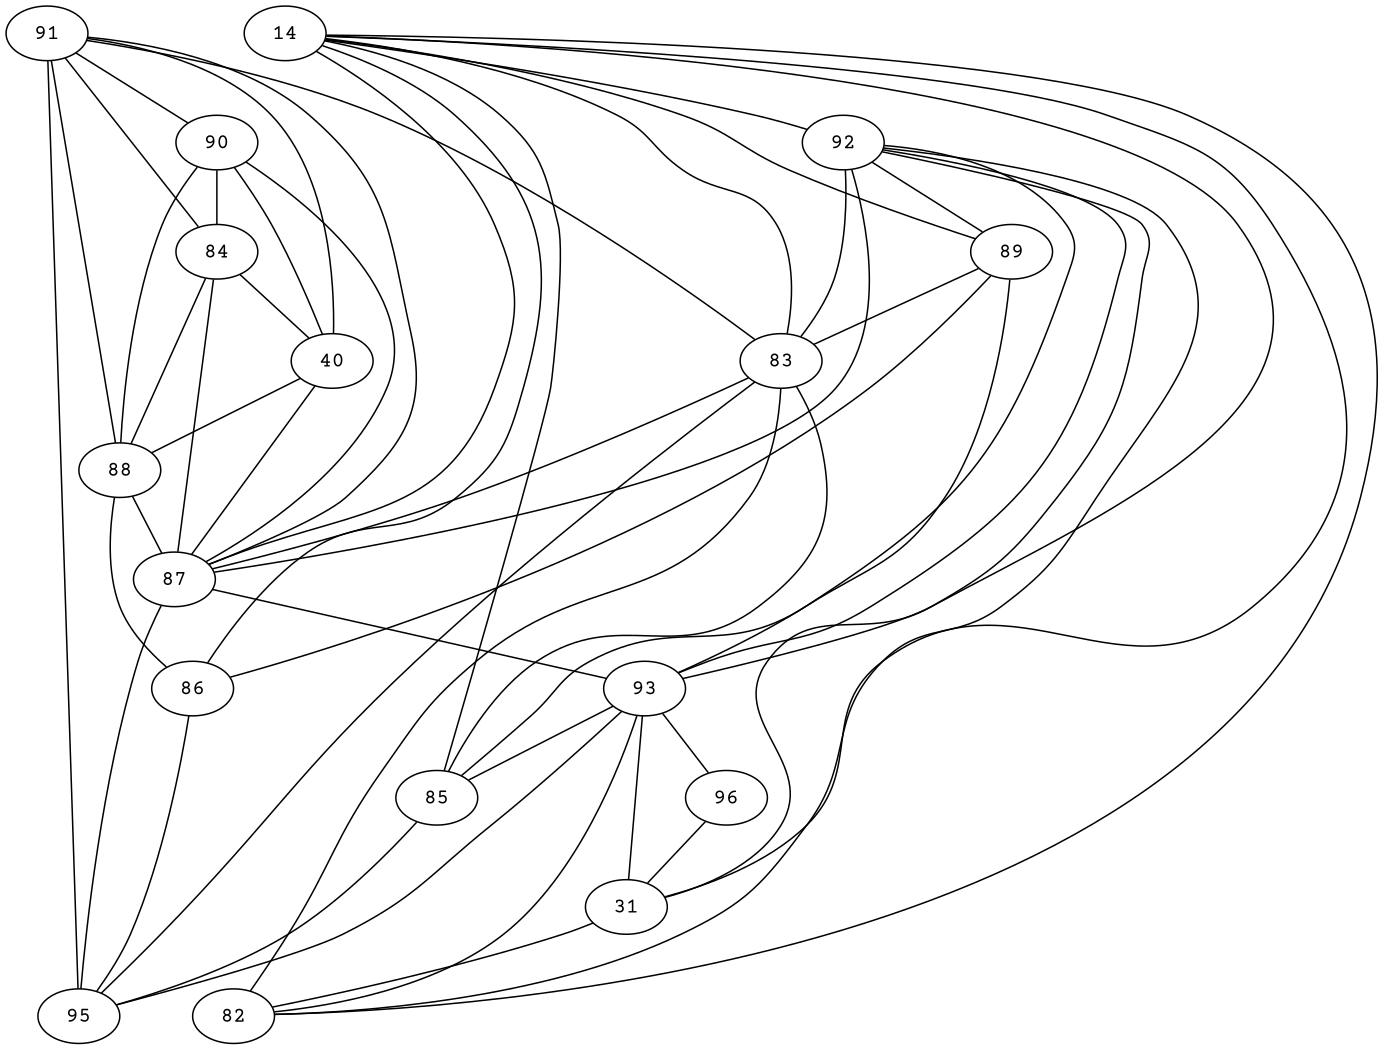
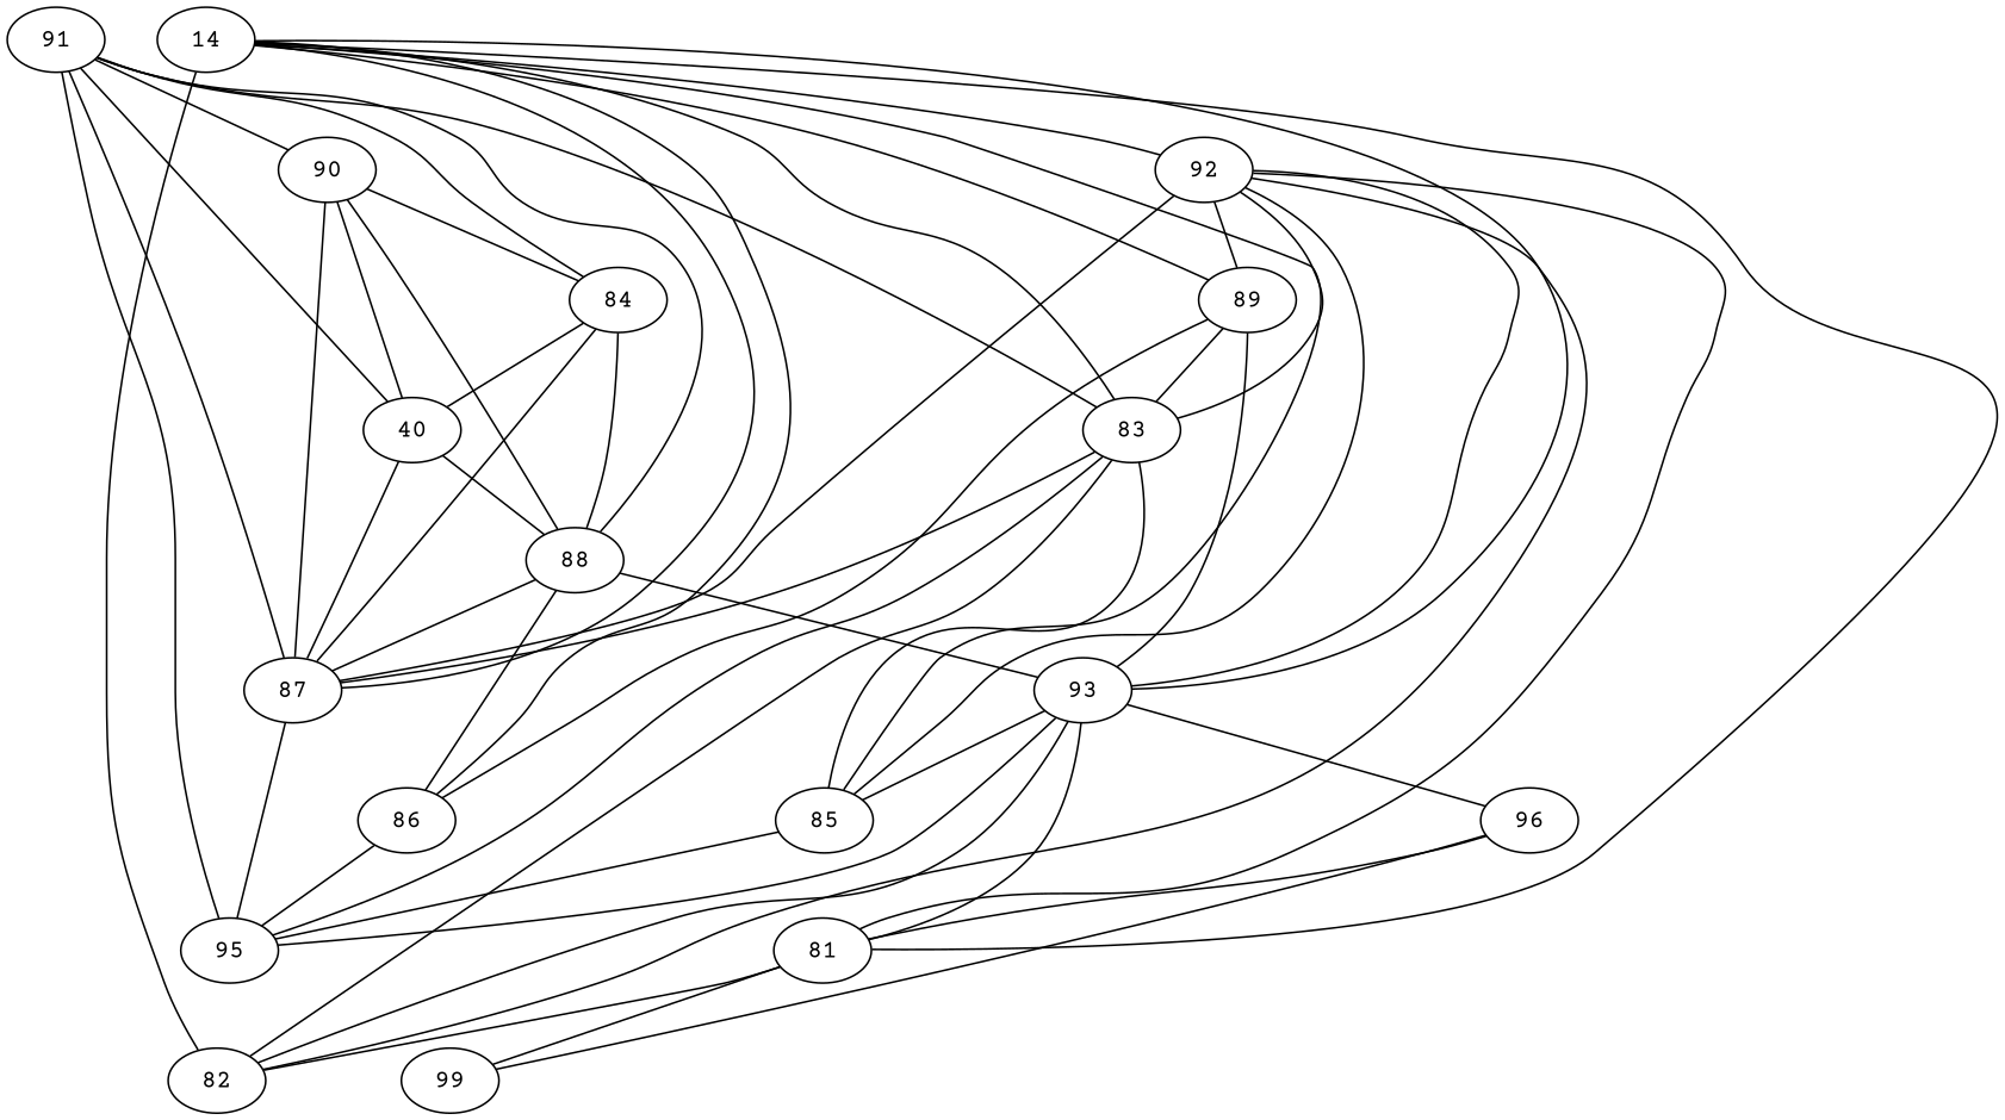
  strict graph {
    fontname="Courier Prime"
    node [fontname="Courier Prime"]
    edge [fontname="Courier Prime"]
    n1 [label=14]
    92
    89
    86
    83
    87
    93
    85
-   81 [label=31]
+   81
    82
    95
    96
+   99
    91
    90
    84
    n17 [label=40]
    88
    n1 -- 92 [weight=0.7937326066200989]
    n1 -- 89 [weight=0.703540772488135]
    n1 -- 86 [weight=0.5640480921607701]
    n1 -- 83 [weight=0.6273780305681391]
    n1 -- 87 [weight=0.2730713469232454]
    n1 -- 93 [weight=0.5074188082561891]
    n1 -- 85 [weight=0.44379363439193353]
    n1 -- 81 [weight=0.3504192195695088]
    n1 -- 82 [weight=0.3223695015636433]
    92 -- 89 [weight=0.38282236127281044]
    92 -- 83 [weight=0.6206832081024467]
    92 -- 87 [weight=0.2563238110377649]
    92 -- 93 [weight=0.4912246231596745]
    92 -- 85 [weight=0.3947404305629743]
    92 -- 81 [weight=0.3351477540559904]
    92 -- 82 [weight=0.3491197563266094]
    89 -- 86 [weight=0.6533446756889304]
    89 -- 83 [weight=0.3398674394441552]
    89 -- 93 [weight=0.4950759151798202]
    86 -- 95 [weight=0.3961221991486405]
    83 -- 87 [weight=0.31414150653298556]
    83 -- 85 [weight=0.3030215285374719]
    83 -- 82 [weight=0.28189586675535944]
    83 -- 95 [weight=0.2801592787859436]
-   87 -- 93 [weight=0.2784662873398645]
+   88 -- 93 [weight=0.2784662873398645]
    87 -- 95 [weight=0.2901693507391624]
    93 -- 85 [weight=0.29266144325580334]
    93 -- 81 [weight=0.30920770784795504]
    93 -- 82 [weight=0.3460504120542331]
    93 -- 95 [weight=0.28363650817756525]
    93 -- 96 [weight=0.26803596232308907]
    85 -- 95 [weight=0.2779938113090315]
    81 -- 82 [weight=0.2506982789962658]
+   81 -- 99 [weight=0.4130199010156252]
    96 -- 81 [weight=0.35699266450260075]
+   96 -- 99 [weight=0.29215681285537454]
    91 -- 83 [weight=0.2635972171473815]
    91 -- 87 [weight=0.5853991397721007]
    91 -- 95 [weight=0.2851113710319786]
    91 -- 90 [weight=0.674498960592863]
    91 -- 84 [weight=0.6422256867839843]
    91 -- n17 [weight=0.6688445126272984]
    91 -- 88 [weight=0.5871127151591693]
    90 -- 87 [weight=0.44514935948643275]
    90 -- 84 [weight=0.6305562146371326]
    90 -- n17 [weight=0.3971636051317228]
    90 -- 88 [weight=0.44521038305367544]
    84 -- 87 [weight=0.33910632857994316]
    84 -- n17 [weight=0.6738394207445968]
    84 -- 88 [weight=0.44052188266224207]
    n17 -- 87 [weight=0.35462283967186287]
    n17 -- 88 [weight=0.37634099423858275]
    88 -- 86 [weight=0.32411401293332404]
    88 -- 87 [weight=0.3947611859038377]
  }
